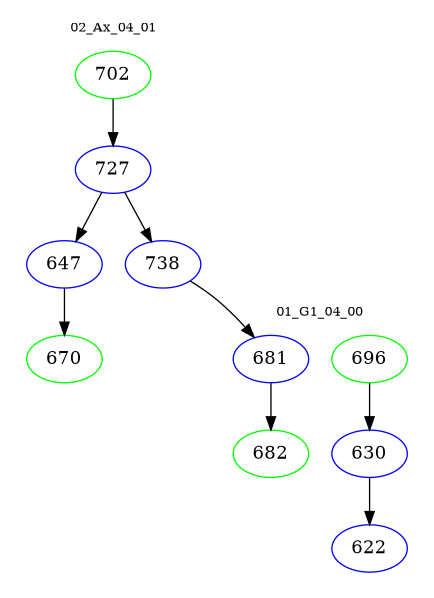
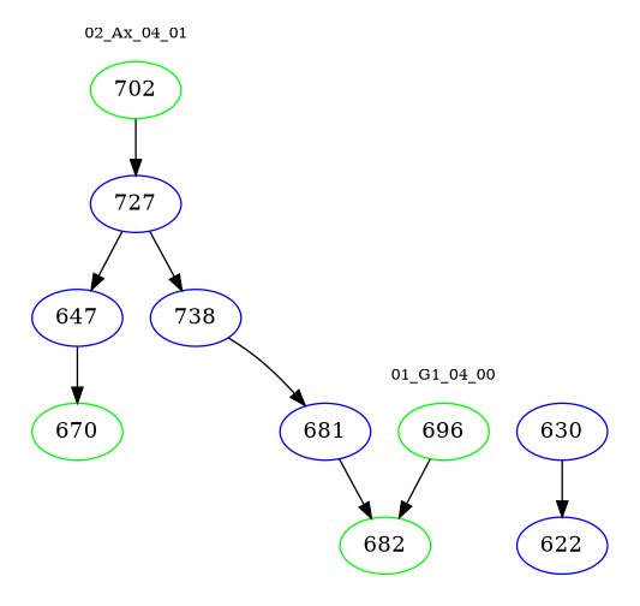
  digraph {
    node [color=blue]
    edge [color=black]
    n1 [color=green label=702]
    n2 [label=727]
    n3 [label=647]
    n4 [label=738]
    n5 [color=green label=670]
    n6 [color=green label=696]
    n7 [label=630]
    n8 [label=622]
    n9 [label=681]
    n10 [color=green label=682]
    subgraph cluster_1 {
      color=white
      fontsize=10
      label="02_Ax_04_01"
      n1
      n2
      n3
      n4
      n5
    }
    subgraph cluster_2 {
      color=white
      fontsize=10
      label="01_G1_04_00"
      n6
      n7
      n8
      n9
      n10
    }
    n1 -> n2
    n2 -> n3
    n2 -> n4
    n3 -> n5
    n4 -> n9
-   n6 -> n7
+   n6 -> n10
    n7 -> n8
    n9 -> n10
  }
